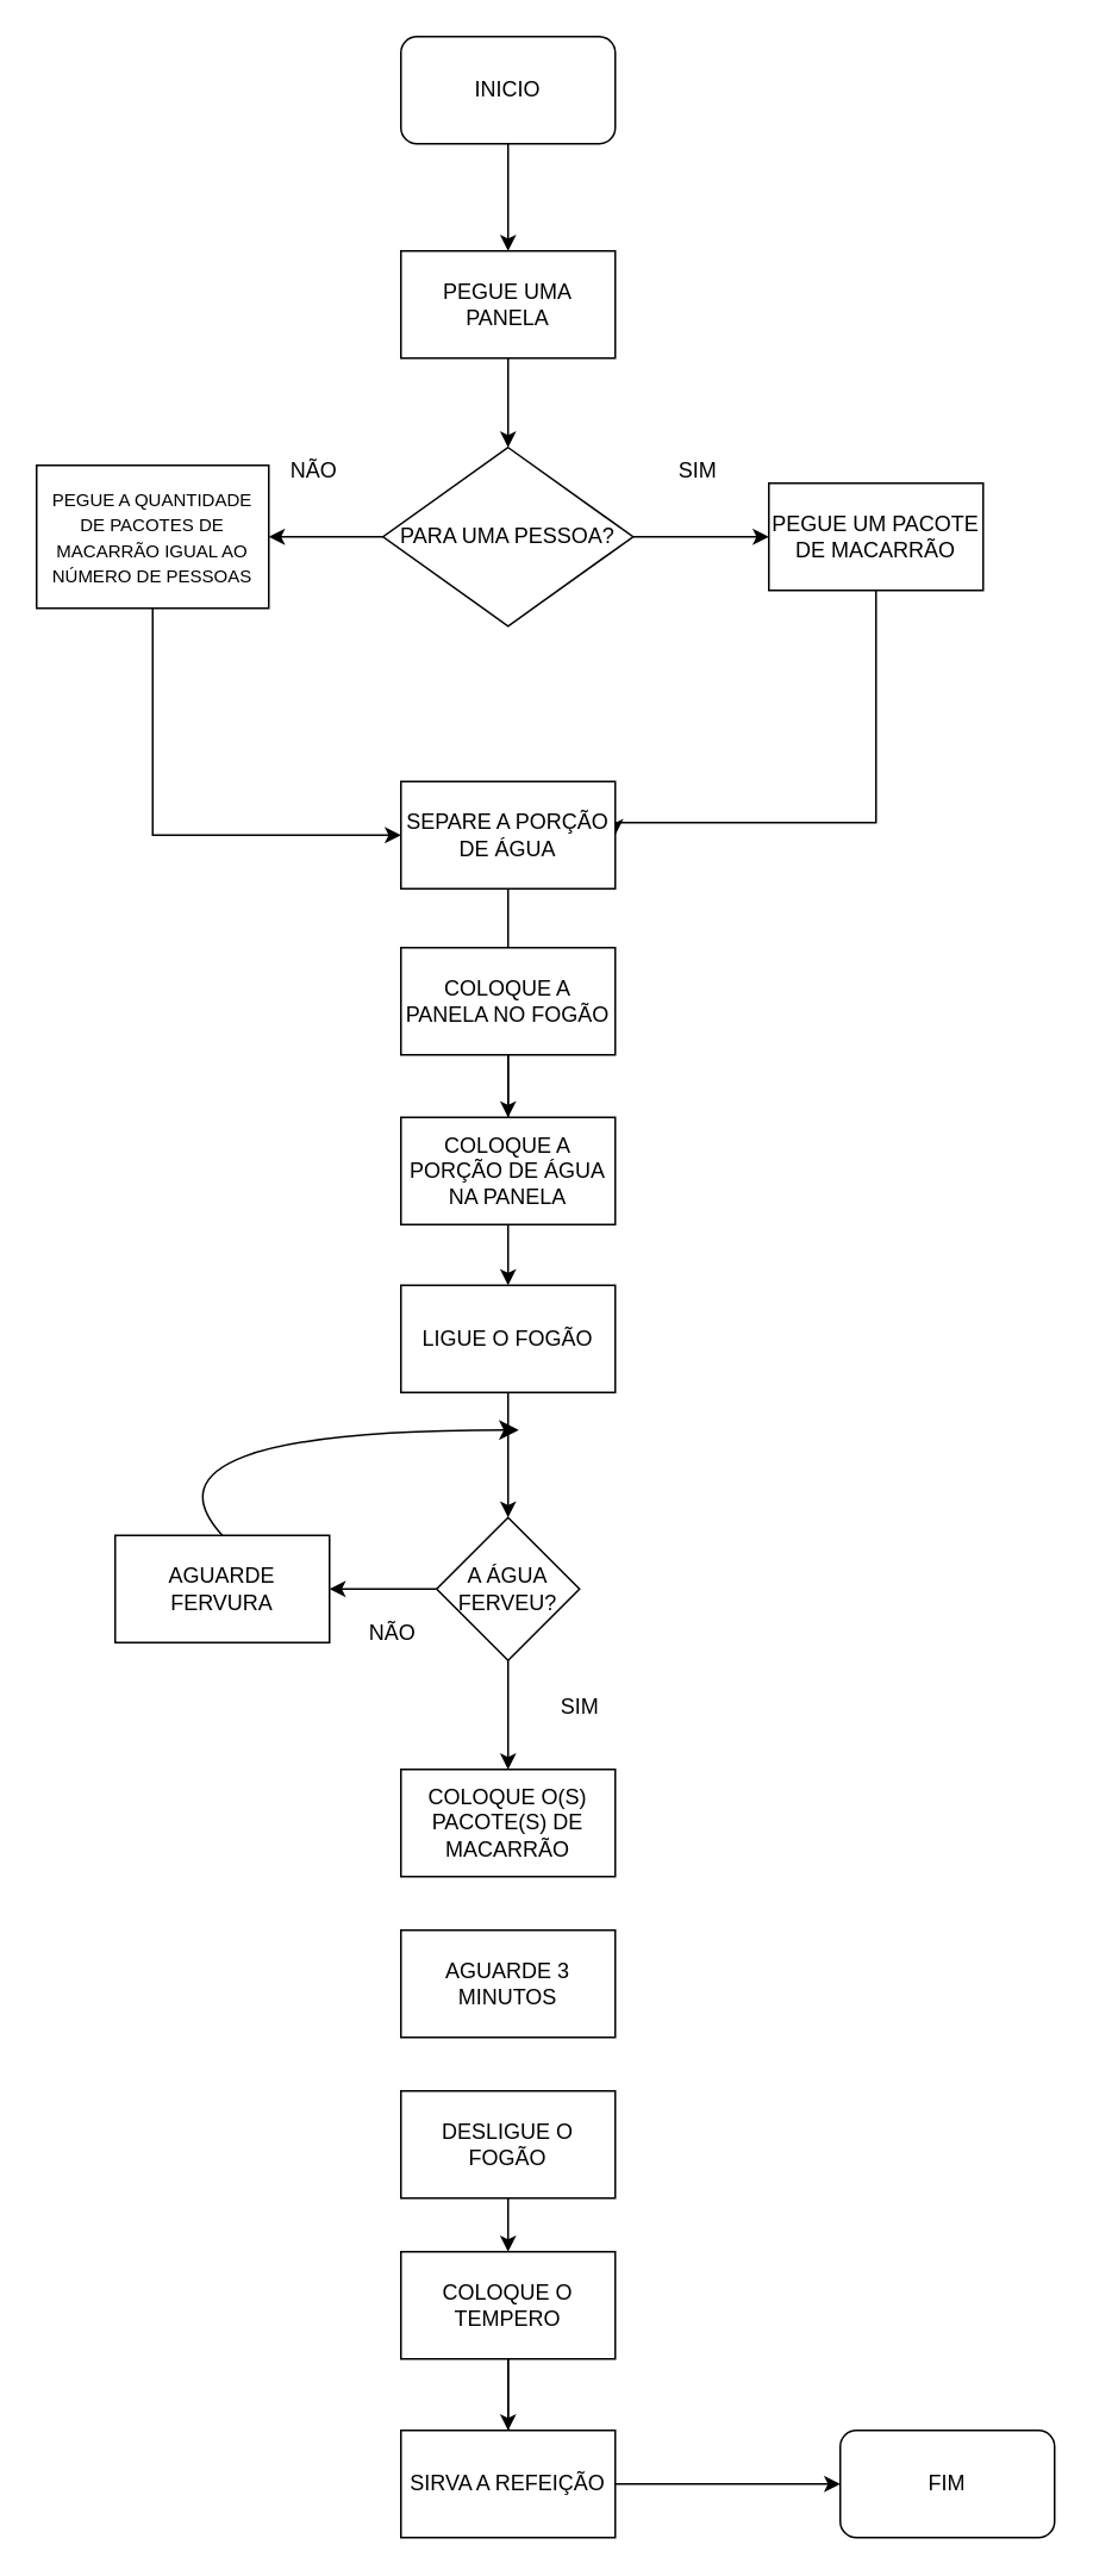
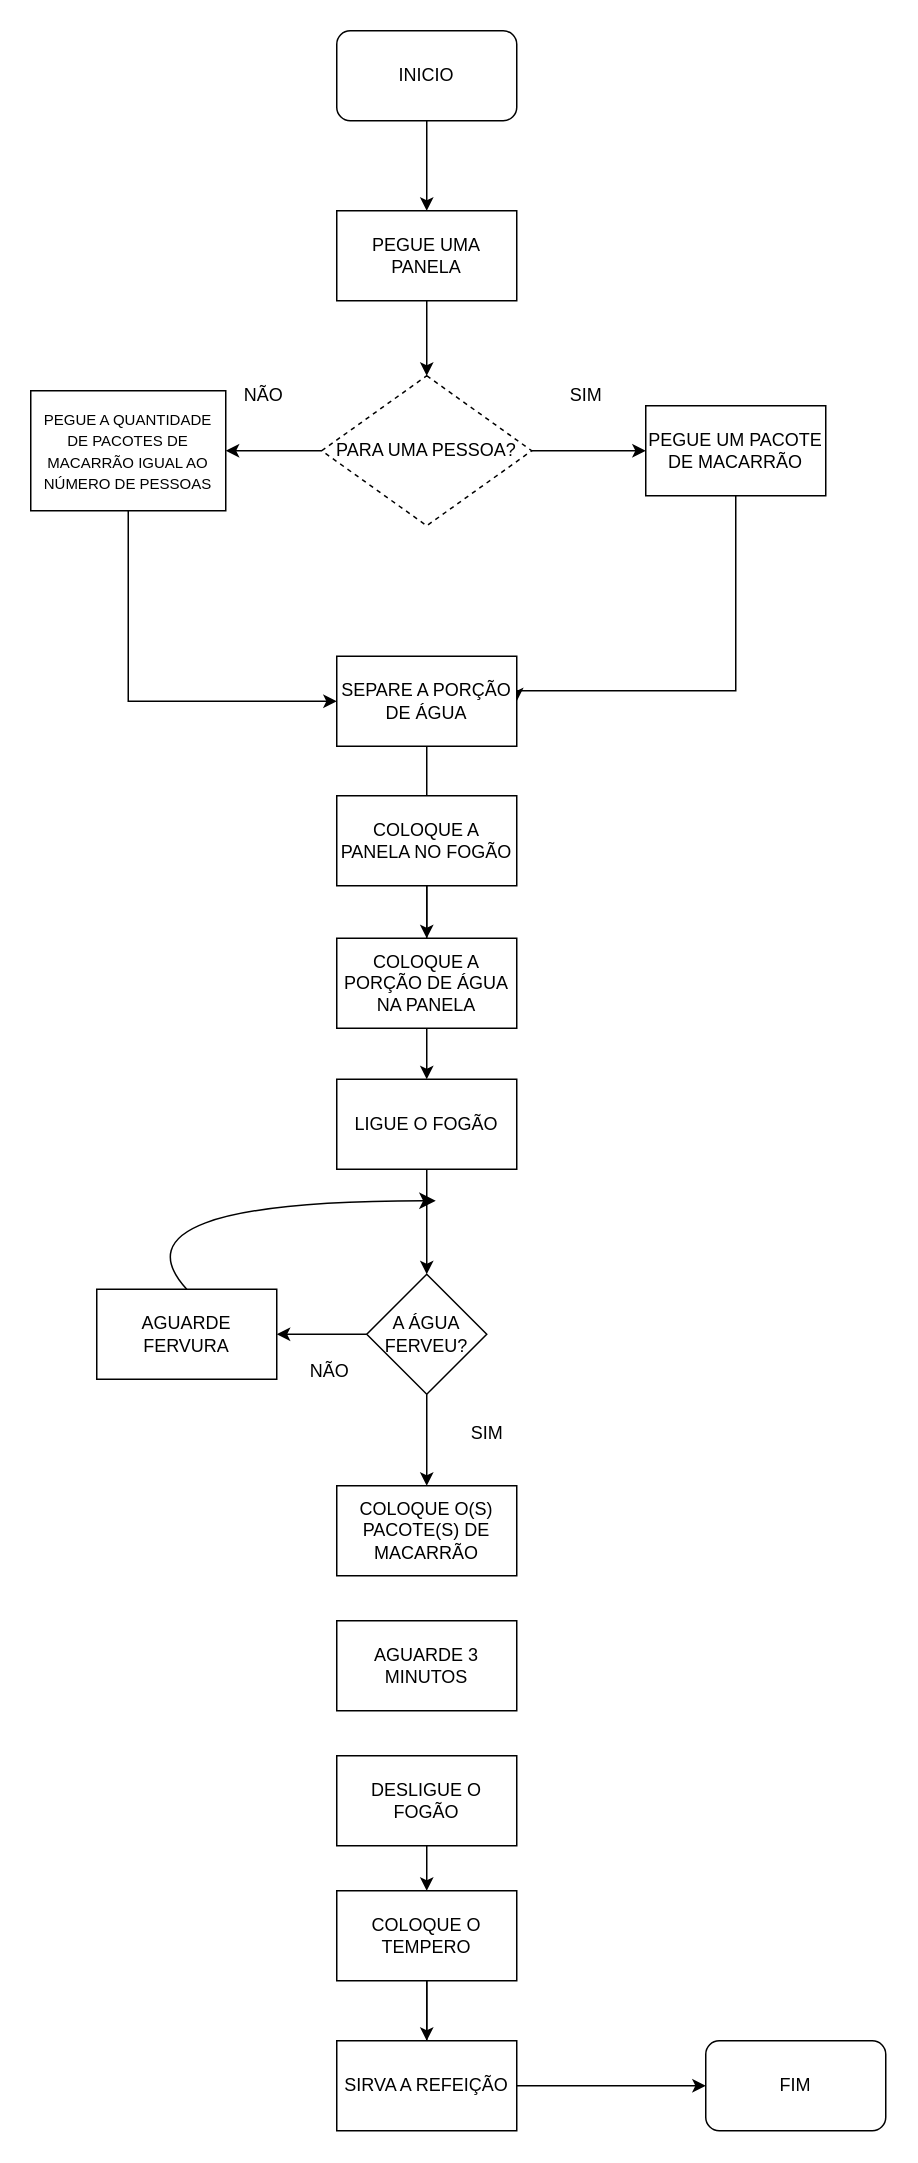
  <mxCell id="0" />
  <mxCell id="1" parent="0" />
  <mxCell id="2" value="" style="edgeStyle=orthogonalEdgeStyle;rounded=0;orthogonalLoop=1;jettySize=auto;html=1;" parent="1" source="3" target="5" edge="1"><mxGeometry relative="1" as="geometry" /></mxCell>
  <mxCell id="3" value="INICIO" style="rounded=1;whiteSpace=wrap;html=1;" parent="1" vertex="1"><mxGeometry x="224" y="20" width="120" height="60" as="geometry" /></mxCell>
  <mxCell id="4" value="" style="edgeStyle=orthogonalEdgeStyle;rounded=0;orthogonalLoop=1;jettySize=auto;html=1;" parent="1" source="5" target="8" edge="1"><mxGeometry relative="1" as="geometry" /></mxCell>
  <mxCell id="5" value="PEGUE UMA PANELA" style="rounded=0;whiteSpace=wrap;html=1;" parent="1" vertex="1"><mxGeometry x="224" y="140" width="120" height="60" as="geometry" /></mxCell>
  <mxCell id="6" style="edgeStyle=orthogonalEdgeStyle;rounded=0;orthogonalLoop=1;jettySize=auto;html=1;entryX=0;entryY=0.5;entryDx=0;entryDy=0;" parent="1" source="8" target="12" edge="1"><mxGeometry relative="1" as="geometry" /></mxCell>
  <mxCell id="7" style="edgeStyle=orthogonalEdgeStyle;rounded=0;orthogonalLoop=1;jettySize=auto;html=1;" parent="1" source="8" target="14" edge="1"><mxGeometry relative="1" as="geometry" /></mxCell>
- <mxCell id="8" value="PARA UMA PESSOA?" style="rhombus;whiteSpace=wrap;html=1;rounded=0;" parent="1" vertex="1"><mxGeometry x="214" y="250" width="140" height="100" as="geometry" /></mxCell>
+ <mxCell id="8" value="PARA UMA PESSOA?" style="rhombus;whiteSpace=wrap;html=1;rounded=0;dashed=1;" parent="1" vertex="1"><mxGeometry x="214" y="250" width="140" height="100" as="geometry" /></mxCell>
  <mxCell id="9" value="SIM" style="text;html=1;align=center;verticalAlign=middle;resizable=0;points=[];autosize=1;strokeColor=none;fillColor=none;" parent="1" vertex="1"><mxGeometry x="370" y="248" width="40" height="30" as="geometry" /></mxCell>
  <mxCell id="10" value="NÃO" style="text;html=1;align=center;verticalAlign=middle;resizable=0;points=[];autosize=1;strokeColor=none;fillColor=none;" parent="1" vertex="1"><mxGeometry x="150" y="248" width="50" height="30" as="geometry" /></mxCell>
  <mxCell id="11" style="edgeStyle=orthogonalEdgeStyle;rounded=0;orthogonalLoop=1;jettySize=auto;html=1;entryX=1;entryY=0.5;entryDx=0;entryDy=0;" parent="1" source="12" target="16" edge="1"><mxGeometry relative="1" as="geometry"><mxPoint x="490" y="470" as="targetPoint" /><Array as="points"><mxPoint x="490" y="460" /></Array></mxGeometry></mxCell>
  <mxCell id="12" value="PEGUE UM PACOTE DE MACARRÃO" style="rounded=0;whiteSpace=wrap;html=1;" parent="1" vertex="1"><mxGeometry x="430" y="270" width="120" height="60" as="geometry" /></mxCell>
  <mxCell id="13" style="edgeStyle=orthogonalEdgeStyle;rounded=0;orthogonalLoop=1;jettySize=auto;html=1;exitX=0.5;exitY=1;exitDx=0;exitDy=0;entryX=0;entryY=0.5;entryDx=0;entryDy=0;" parent="1" source="14" target="16" edge="1"><mxGeometry relative="1" as="geometry" /></mxCell>
  <mxCell id="14" value="&lt;font style=&quot;font-size: 10px;&quot;&gt;PEGUE A QUANTIDADE DE PACOTES DE MACARRÃO IGUAL AO NÚMERO DE PESSOAS&lt;/font&gt;" style="rounded=0;whiteSpace=wrap;html=1;" parent="1" vertex="1"><mxGeometry x="20" y="260" width="130" height="80" as="geometry" /></mxCell>
  <mxCell id="15" value="" style="edgeStyle=orthogonalEdgeStyle;rounded=0;orthogonalLoop=1;jettySize=auto;html=1;" parent="1" source="16" target="21" edge="1"><mxGeometry relative="1" as="geometry" /></mxCell>
  <mxCell id="16" value="SEPARE A PORÇÃO DE ÁGUA" style="whiteSpace=wrap;html=1;rounded=0;" parent="1" vertex="1"><mxGeometry x="224" y="437" width="120" height="60" as="geometry" /></mxCell>
  <mxCell id="17" value="" style="edgeStyle=orthogonalEdgeStyle;rounded=0;orthogonalLoop=1;jettySize=auto;html=1;" parent="1" source="18" target="19" edge="1"><mxGeometry relative="1" as="geometry" /></mxCell>
  <mxCell id="18" value="COLOQUE A PANELA NO FOGÃO" style="whiteSpace=wrap;html=1;rounded=0;" parent="1" vertex="1"><mxGeometry x="224" y="530" width="120" height="60" as="geometry" /></mxCell>
  <mxCell id="19" value="COLOQUE A PORÇÃO DE ÁGUA NA PANELA" style="whiteSpace=wrap;html=1;rounded=0;" parent="1" vertex="1"><mxGeometry x="224" y="625" width="120" height="60" as="geometry" /></mxCell>
  <mxCell id="20" value="" style="edgeStyle=orthogonalEdgeStyle;rounded=0;orthogonalLoop=1;jettySize=auto;html=1;" parent="1" source="21" target="24" edge="1"><mxGeometry relative="1" as="geometry" /></mxCell>
  <mxCell id="21" value="LIGUE O FOGÃO" style="whiteSpace=wrap;html=1;rounded=0;" parent="1" vertex="1"><mxGeometry x="224" y="719" width="120" height="60" as="geometry" /></mxCell>
  <mxCell id="22" value="" style="edgeStyle=orthogonalEdgeStyle;rounded=0;orthogonalLoop=1;jettySize=auto;html=1;" parent="1" source="24" target="26" edge="1"><mxGeometry relative="1" as="geometry" /></mxCell>
  <mxCell id="23" value="" style="edgeStyle=orthogonalEdgeStyle;rounded=0;orthogonalLoop=1;jettySize=auto;html=1;" parent="1" source="24" target="28" edge="1"><mxGeometry relative="1" as="geometry" /></mxCell>
  <mxCell id="24" value="A ÁGUA FERVEU?" style="rhombus;whiteSpace=wrap;html=1;rounded=0;" parent="1" vertex="1"><mxGeometry x="244" y="849" width="80" height="80" as="geometry" /></mxCell>
  <mxCell id="25" value="SIM" style="text;html=1;align=center;verticalAlign=middle;resizable=0;points=[];autosize=1;strokeColor=none;fillColor=none;" parent="1" vertex="1"><mxGeometry x="304" y="940" width="40" height="30" as="geometry" /></mxCell>
  <mxCell id="26" value="COLOQUE O(S) PACOTE(S) DE MACARRÃO" style="whiteSpace=wrap;html=1;rounded=0;" parent="1" vertex="1"><mxGeometry x="224" y="990" width="120" height="60" as="geometry" /></mxCell>
  <mxCell id="27" style="edgeStyle=none;curved=1;rounded=0;orthogonalLoop=1;jettySize=auto;html=1;exitX=0.5;exitY=0;exitDx=0;exitDy=0;fontSize=12;startSize=8;endSize=8;" parent="1" source="28" edge="1"><mxGeometry relative="1" as="geometry"><mxPoint x="290" y="800" as="targetPoint" /><Array as="points"><mxPoint x="70" y="800" /></Array></mxGeometry></mxCell>
  <mxCell id="28" value="AGUARDE FERVURA" style="whiteSpace=wrap;html=1;rounded=0;" parent="1" vertex="1"><mxGeometry x="64" y="859" width="120" height="60" as="geometry" /></mxCell>
  <mxCell id="29" value="NÃO" style="text;html=1;align=center;verticalAlign=middle;resizable=0;points=[];autosize=1;strokeColor=none;fillColor=none;" parent="1" vertex="1"><mxGeometry x="194" y="899" width="50" height="30" as="geometry" /></mxCell>
  <mxCell id="30" value="AGUARDE 3 MINUTOS" style="whiteSpace=wrap;html=1;rounded=0;" parent="1" vertex="1"><mxGeometry x="224" y="1080" width="120" height="60" as="geometry" /></mxCell>
  <mxCell id="31" value="" style="edgeStyle=orthogonalEdgeStyle;rounded=0;orthogonalLoop=1;jettySize=auto;html=1;" parent="1" source="32" target="35" edge="1"><mxGeometry relative="1" as="geometry" /></mxCell>
  <mxCell id="32" value="DESLIGUE O FOGÃO" style="whiteSpace=wrap;html=1;rounded=0;" parent="1" vertex="1"><mxGeometry x="224" y="1170" width="120" height="60" as="geometry" /></mxCell>
  <mxCell id="33" style="edgeStyle=orthogonalEdgeStyle;rounded=0;orthogonalLoop=1;jettySize=auto;html=1;entryX=0;entryY=0.5;entryDx=0;entryDy=0;" parent="1" source="35" target="36" edge="1"><mxGeometry relative="1" as="geometry"><mxPoint x="440" y="1290" as="targetPoint" /><Array as="points"><mxPoint x="284" y="1400" /><mxPoint x="330" y="1400" /><mxPoint x="330" y="1390" /></Array></mxGeometry></mxCell>
  <mxCell id="34" value="" style="edgeStyle=orthogonalEdgeStyle;rounded=0;orthogonalLoop=1;jettySize=auto;html=1;" parent="1" source="35" target="37" edge="1"><mxGeometry relative="1" as="geometry" /></mxCell>
  <mxCell id="35" value="COLOQUE O TEMPERO" style="whiteSpace=wrap;html=1;rounded=0;" parent="1" vertex="1"><mxGeometry x="224" y="1260" width="120" height="60" as="geometry" /></mxCell>
  <mxCell id="36" value="FIM" style="rounded=1;whiteSpace=wrap;html=1;" parent="1" vertex="1"><mxGeometry x="470" y="1360" width="120" height="60" as="geometry" /></mxCell>
  <mxCell id="37" value="SIRVA A REFEIÇÃO" style="whiteSpace=wrap;html=1;rounded=0;" parent="1" vertex="1"><mxGeometry x="224" y="1360" width="120" height="60" as="geometry" /></mxCell>
